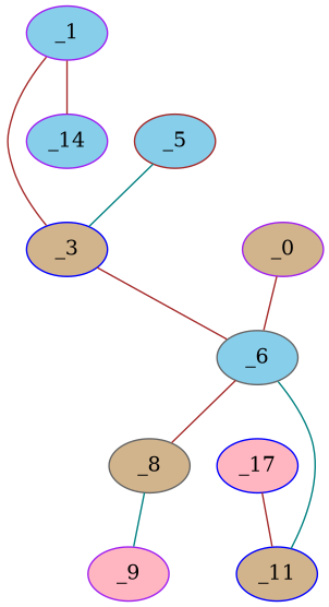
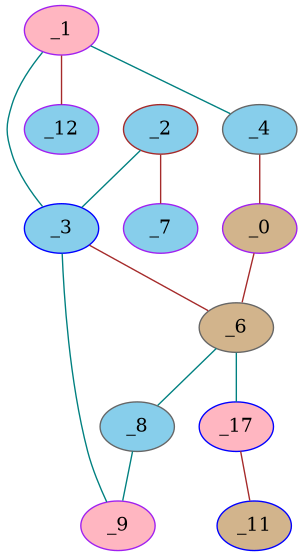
  graph {
    node [charge=0 chem=1 color=purple fillcolor=skyblue style=filled symbol="C  "]
    edge [color=brown valence=1]
-   _1 [x=2.7431 y=-0.2832]
-   _3 [color=blue fillcolor=tan x=5.3461 y=0.5246]
-   _12 [x=2 y=0.3859 label=_14]
+   _1 [fillcolor=lightpink x=2.7431 y=-0.2832]
+   _3 [color=blue x=5.3461 y=0.5246]
+   _4 [color=gray40 x=2.6386 y=-1.2778]
+   _12 [x=2 y=0.3859]
    _9 [fillcolor=lightpink x=7.1781 y=-0.2342]
-   _6 [color=gray40 x=5.0873 y=-0.4414]
+   _6 [color=gray40 fillcolor=tan x=5.0873 y=-0.4414]
    n7 [fillcolor=tan label=_0 x=3.5522 y=-1.6845]
-   _2 [color=brown x=4.6095 y=1.5072 label=_5]
-   _8 [color=gray40 fillcolor=tan x=6.9193 y=-1.2002]
+   _2 [color=brown x=4.6095 y=1.5072]
+   _7 [chem=2 symbol="O  " x=4.1095 y=2.3732]
+   _8 [color=gray40 x=6.9193 y=-1.2002]
    n11 [color=blue fillcolor=lightpink label=_17 x=4.8285 y=-1.4073]
    _11 [chem=4 color=blue fillcolor=tan symbol="N  " x=4.5697 y=-2.3732]
-   _1 -- _3
+   _1 -- _3 [color=teal]
+   _1 -- _4 [color=teal valence=2]
    _1 -- _12
+   _3 -- _9 [color=teal]
    _3 -- _6
-   _6 -- _8
-   _6 -- _11 [color=teal]
+   _4 -- n7
+   _6 -- _8 [color=teal]
+   _6 -- n11 [color=teal]
    n7 -- _6
    _2 -- _3 [color=teal]
+   _2 -- _7
    _8 -- _9 [color=teal]
    n11 -- _11 [valence=3]
  }
